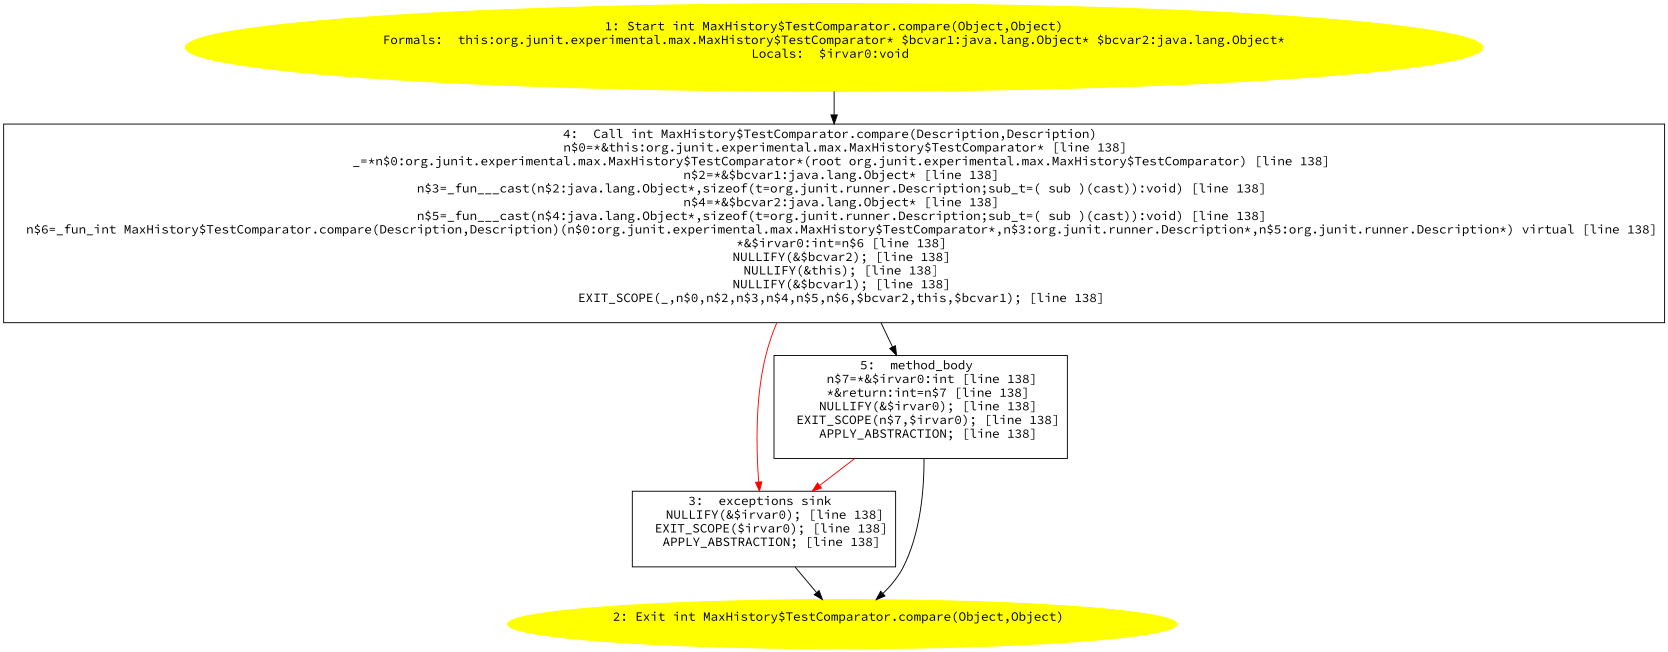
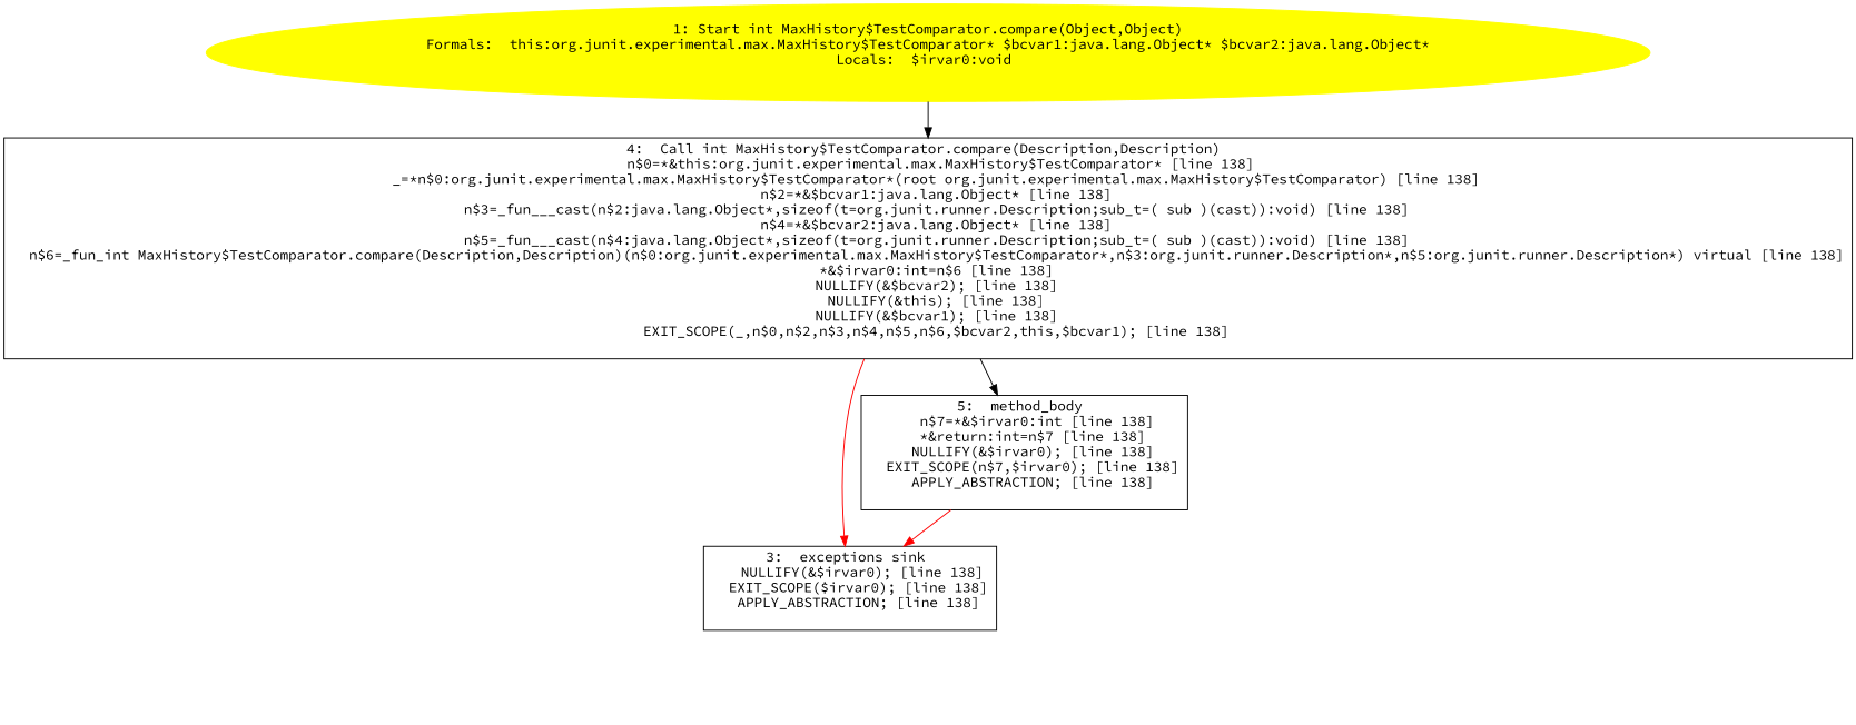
  digraph {
    fontname="Source Code Pro"
    node [fontname="Source Code Pro" shape=box]
    edge [fontname="Source Code Pro"]
    n1 [color=yellow label="1: Start int MaxHistory$TestComparator.compare(Object,Object)\nFormals:  this:org.junit.experimental.max.MaxHistory$TestComparator* $bcvar1:java.lang.Object* $bcvar2:java.lang.Object*\nLocals:  $irvar0:void \n  " style=filled shape=""]
    n2 [label="4:  Call int MaxHistory$TestComparator.compare(Description,Description) \n   n$0=*&this:org.junit.experimental.max.MaxHistory$TestComparator* [line 138]\n  _=*n$0:org.junit.experimental.max.MaxHistory$TestComparator*(root org.junit.experimental.max.MaxHistory$TestComparator) [line 138]\n  n$2=*&$bcvar1:java.lang.Object* [line 138]\n  n$3=_fun___cast(n$2:java.lang.Object*,sizeof(t=org.junit.runner.Description;sub_t=( sub )(cast)):void) [line 138]\n  n$4=*&$bcvar2:java.lang.Object* [line 138]\n  n$5=_fun___cast(n$4:java.lang.Object*,sizeof(t=org.junit.runner.Description;sub_t=( sub )(cast)):void) [line 138]\n  n$6=_fun_int MaxHistory$TestComparator.compare(Description,Description)(n$0:org.junit.experimental.max.MaxHistory$TestComparator*,n$3:org.junit.runner.Description*,n$5:org.junit.runner.Description*) virtual [line 138]\n  *&$irvar0:int=n$6 [line 138]\n  NULLIFY(&$bcvar2); [line 138]\n  NULLIFY(&this); [line 138]\n  NULLIFY(&$bcvar1); [line 138]\n  EXIT_SCOPE(_,n$0,n$2,n$3,n$4,n$5,n$6,$bcvar2,this,$bcvar1); [line 138]\n "]
    n3 [label="3:  exceptions sink \n   NULLIFY(&$irvar0); [line 138]\n  EXIT_SCOPE($irvar0); [line 138]\n  APPLY_ABSTRACTION; [line 138]\n "]
    n4 [label="5:  method_body \n   n$7=*&$irvar0:int [line 138]\n  *&return:int=n$7 [line 138]\n  NULLIFY(&$irvar0); [line 138]\n  EXIT_SCOPE(n$7,$irvar0); [line 138]\n  APPLY_ABSTRACTION; [line 138]\n "]
-   n5 [color=yellow label="2: Exit int MaxHistory$TestComparator.compare(Object,Object) \n  " style=filled shape=""]
    n1 -> n2
    n2 -> n3 [color=red]
    n2 -> n4
-   n3 -> n5
    n4 -> n3 [color=red]
-   n4 -> n5
  }
